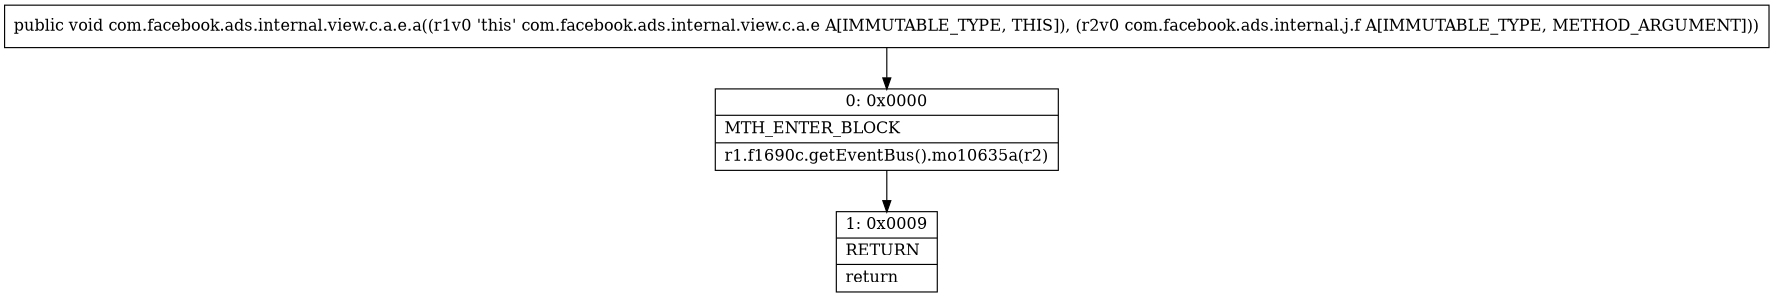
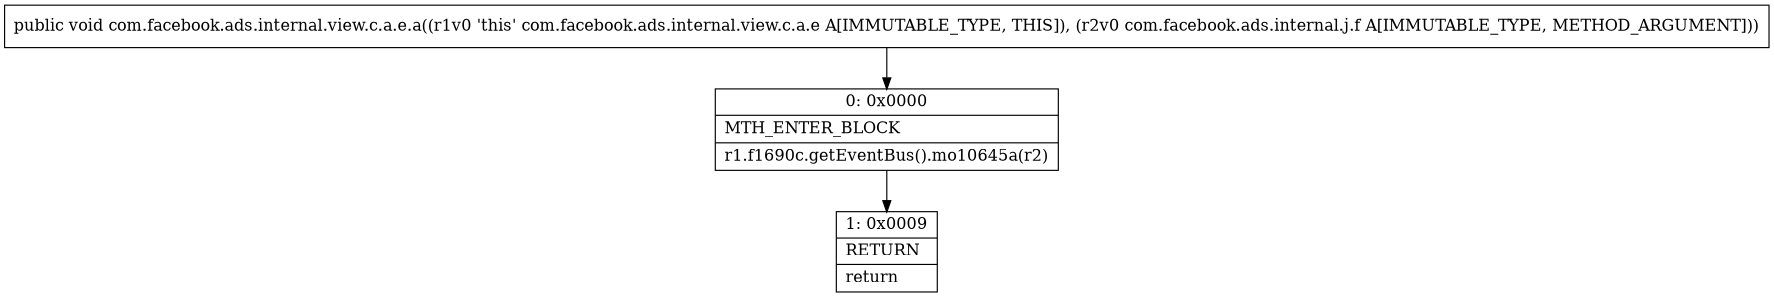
  digraph {
    node [shape=record]
-   n1 [label="{0\:\ 0x0000|MTH_ENTER_BLOCK\l|r1.f1690c.getEventBus().mo10635a(r2)\l}"]
+   n1 [label="{0\:\ 0x0000|MTH_ENTER_BLOCK\l|r1.f1690c.getEventBus().mo10645a(r2)\l}"]
    n2 [label="{1\:\ 0x0009|RETURN\l|return\l}"]
    n3 [label="{public void com.facebook.ads.internal.view.c.a.e.a((r1v0 'this' com.facebook.ads.internal.view.c.a.e A[IMMUTABLE_TYPE, THIS]), (r2v0 com.facebook.ads.internal.j.f A[IMMUTABLE_TYPE, METHOD_ARGUMENT])) }"]
    n1 -> n2
    n3 -> n1
  }
